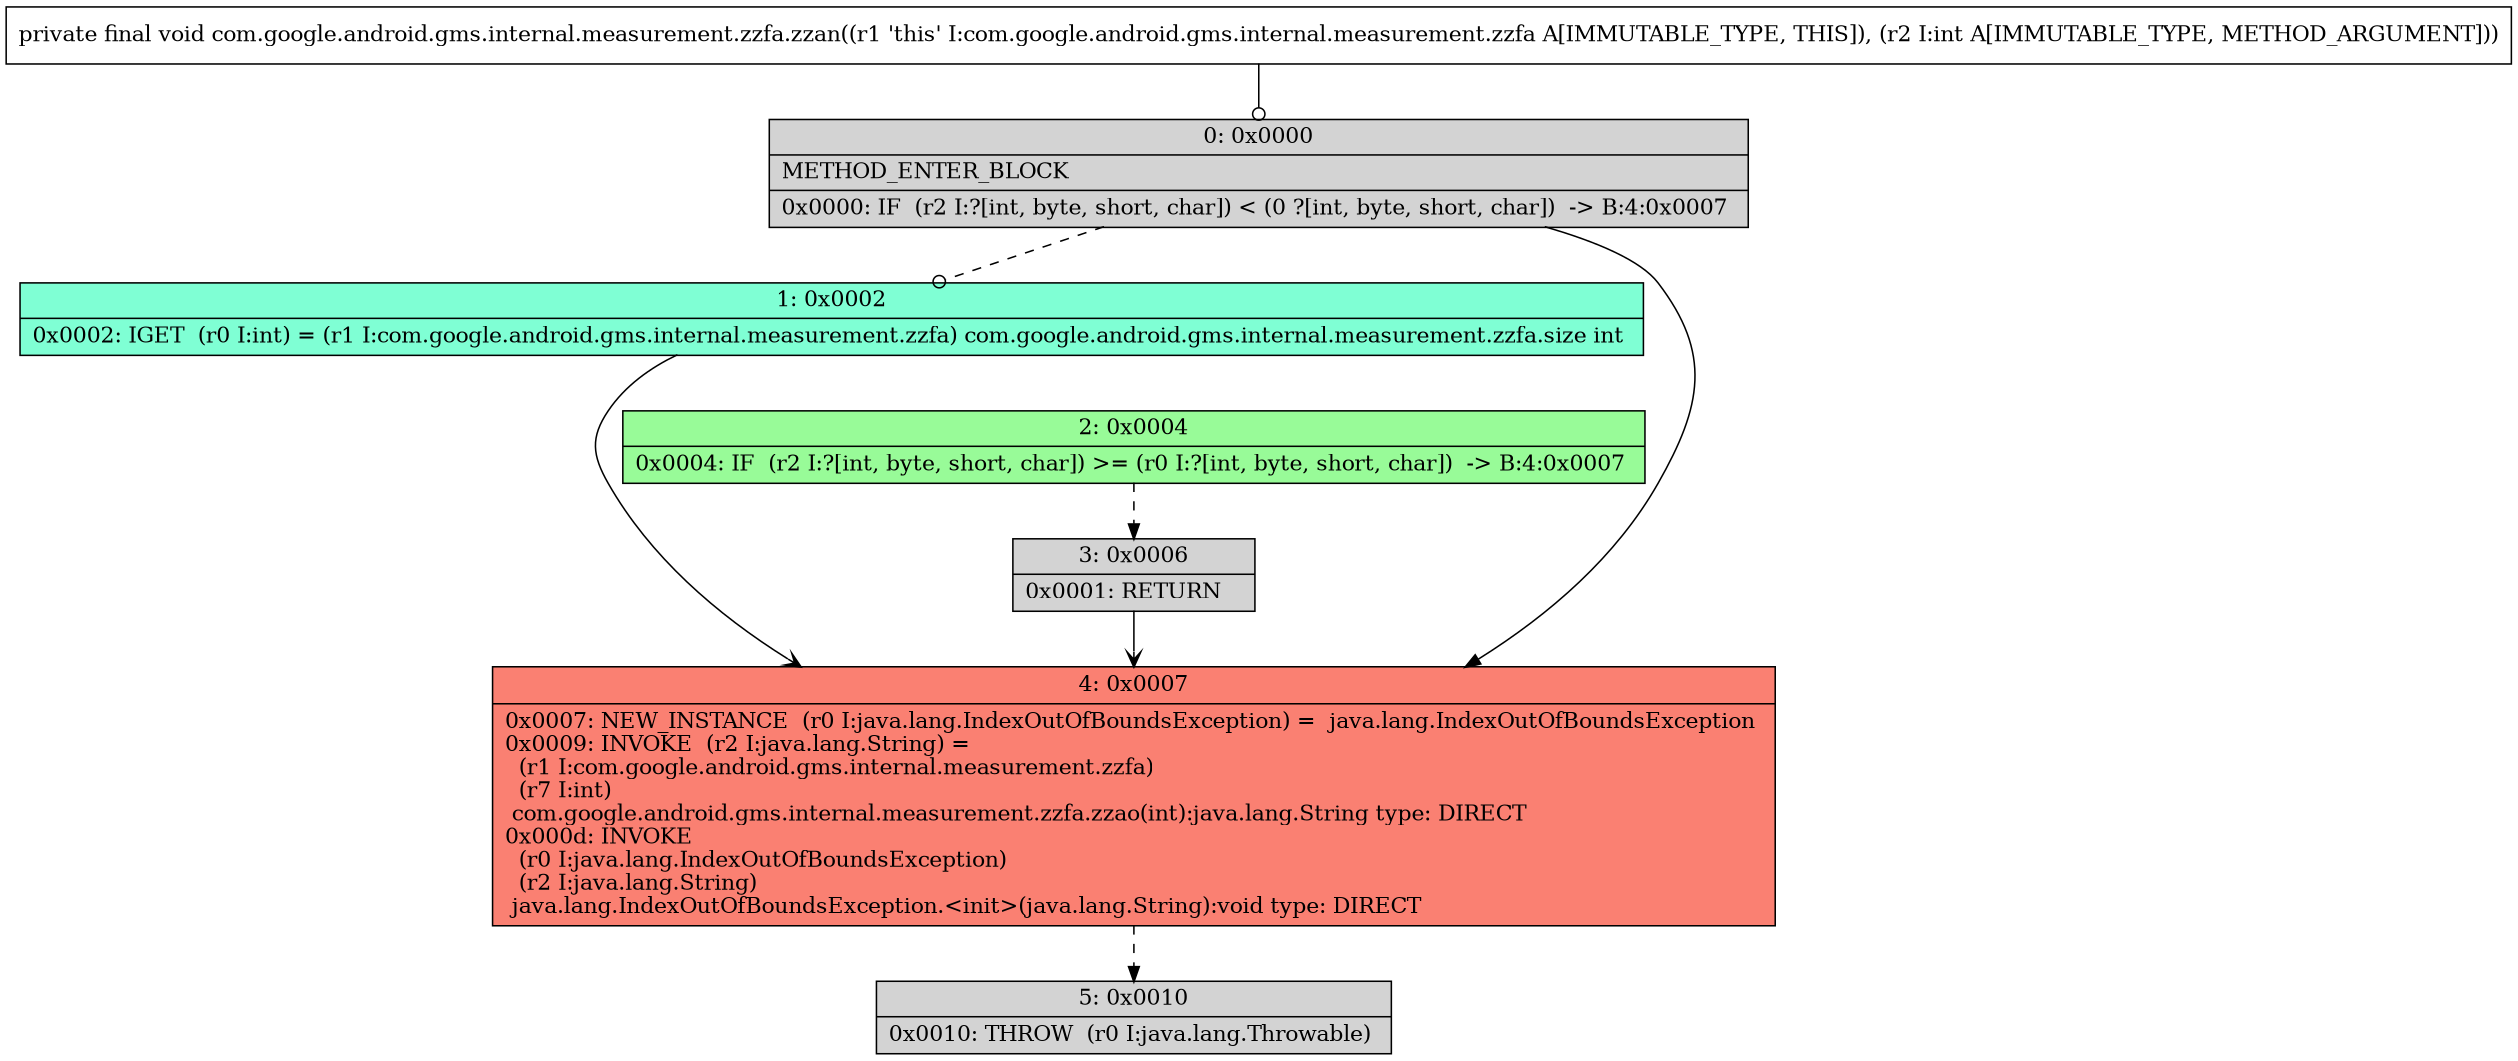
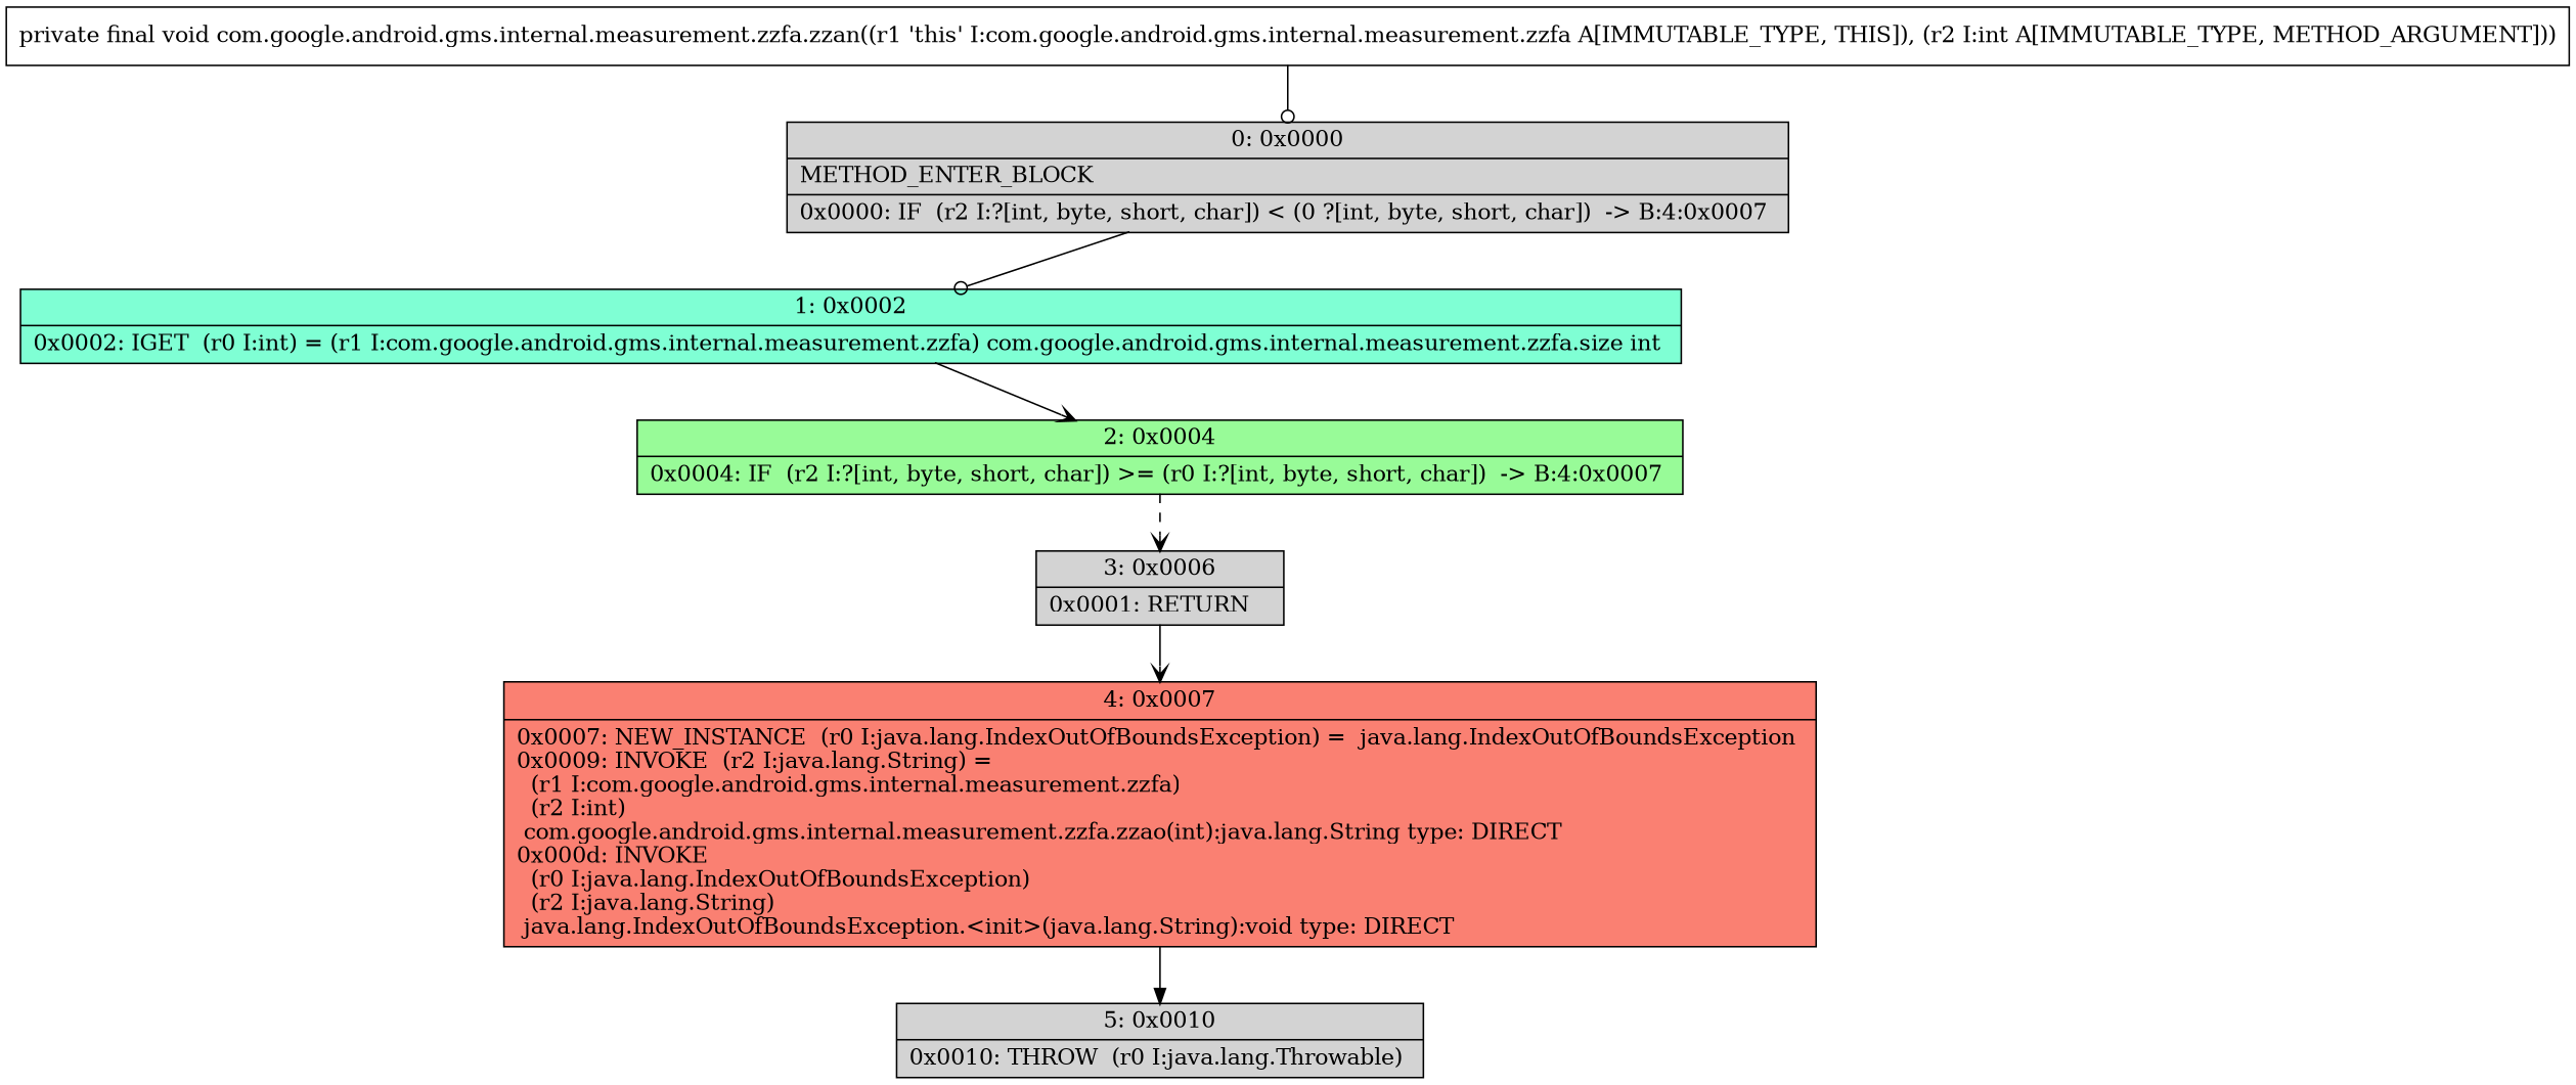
  digraph {
    node [fillcolor=lightgrey shape=record style=filled]
    edge [arrowhead=vee]
    n1 [label="{0\:\ 0x0000|METHOD_ENTER_BLOCK\l|0x0000: IF  (r2 I:?[int, byte, short, char]) \< (0 ?[int, byte, short, char])  \-\> B:4:0x0007 \l}"]
    n2 [fillcolor=aquamarine label="{1\:\ 0x0002|0x0002: IGET  (r0 I:int) = (r1 I:com.google.android.gms.internal.measurement.zzfa) com.google.android.gms.internal.measurement.zzfa.size int \l}"]
-   n3 [fillcolor=salmon label="{4\:\ 0x0007|0x0007: NEW_INSTANCE  (r0 I:java.lang.IndexOutOfBoundsException) =  java.lang.IndexOutOfBoundsException \l0x0009: INVOKE  (r2 I:java.lang.String) = \l  (r1 I:com.google.android.gms.internal.measurement.zzfa)\l  (r7 I:int)\l com.google.android.gms.internal.measurement.zzfa.zzao(int):java.lang.String type: DIRECT \l0x000d: INVOKE  \l  (r0 I:java.lang.IndexOutOfBoundsException)\l  (r2 I:java.lang.String)\l java.lang.IndexOutOfBoundsException.\<init\>(java.lang.String):void type: DIRECT \l}"]
+   n3 [fillcolor=salmon label="{4\:\ 0x0007|0x0007: NEW_INSTANCE  (r0 I:java.lang.IndexOutOfBoundsException) =  java.lang.IndexOutOfBoundsException \l0x0009: INVOKE  (r2 I:java.lang.String) = \l  (r1 I:com.google.android.gms.internal.measurement.zzfa)\l  (r2 I:int)\l com.google.android.gms.internal.measurement.zzfa.zzao(int):java.lang.String type: DIRECT \l0x000d: INVOKE  \l  (r0 I:java.lang.IndexOutOfBoundsException)\l  (r2 I:java.lang.String)\l java.lang.IndexOutOfBoundsException.\<init\>(java.lang.String):void type: DIRECT \l}"]
    n4 [fillcolor=palegreen label="{2\:\ 0x0004|0x0004: IF  (r2 I:?[int, byte, short, char]) \>= (r0 I:?[int, byte, short, char])  \-\> B:4:0x0007 \l}"]
    n5 [label="{5\:\ 0x0010|0x0010: THROW  (r0 I:java.lang.Throwable) \l}"]
    n6 [label="{3\:\ 0x0006|0x0001: RETURN   \l}"]
    n7 [fillcolor=white label="{private final void com.google.android.gms.internal.measurement.zzfa.zzan((r1 'this' I:com.google.android.gms.internal.measurement.zzfa A[IMMUTABLE_TYPE, THIS]), (r2 I:int A[IMMUTABLE_TYPE, METHOD_ARGUMENT])) }"]
-   n1 -> n2 [arrowhead=odot style=dashed]
-   n1 -> n3 [arrowhead=normal]
-   n2 -> n3
-   n3 -> n5 [arrowhead=normal style=dashed]
-   n4 -> n6 [arrowhead=normal style=dashed]
+   n1 -> n2 [arrowhead=odot style=solid]
+   n2 -> n4
+   n3 -> n5 [arrowhead=normal]
+   n4 -> n6 [style=dashed]
    n6 -> n3
    n7 -> n1 [arrowhead=odot]
  }
